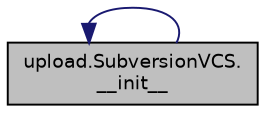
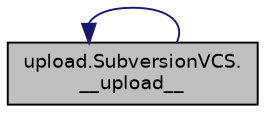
  digraph {
    rankdir=LR
-   n1 [color=black fillcolor=grey75 fontcolor=black fontname=Helvetica fontsize=10 height=0.2 label="upload.SubversionVCS.\l__init__" shape=record style=filled width=0.4]
+   n1 [color=black fillcolor=grey75 fontcolor=black fontname=Helvetica fontsize=10 height=0.2 label="upload.SubversionVCS.\l__upload__" shape=record style=filled width=0.4]
    n1 -> n1 [color=midnightblue dir=back fontname=Helvetica fontsize=10 labelfontname=Helvetica labelfontsize=10 style=solid]
  }
